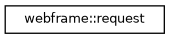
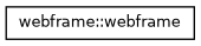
  digraph {
    rankdir=TB
-   n1 [color=black fillcolor=white fontname=Helvetica fontsize=10 height=0.2 label="webframe::request" shape=record style=filled width=0.4]
+   n1 [color=black fillcolor=white fontname=Helvetica fontsize=10 height=0.2 label="webframe::webframe" shape=record style=filled width=0.4]
  }
